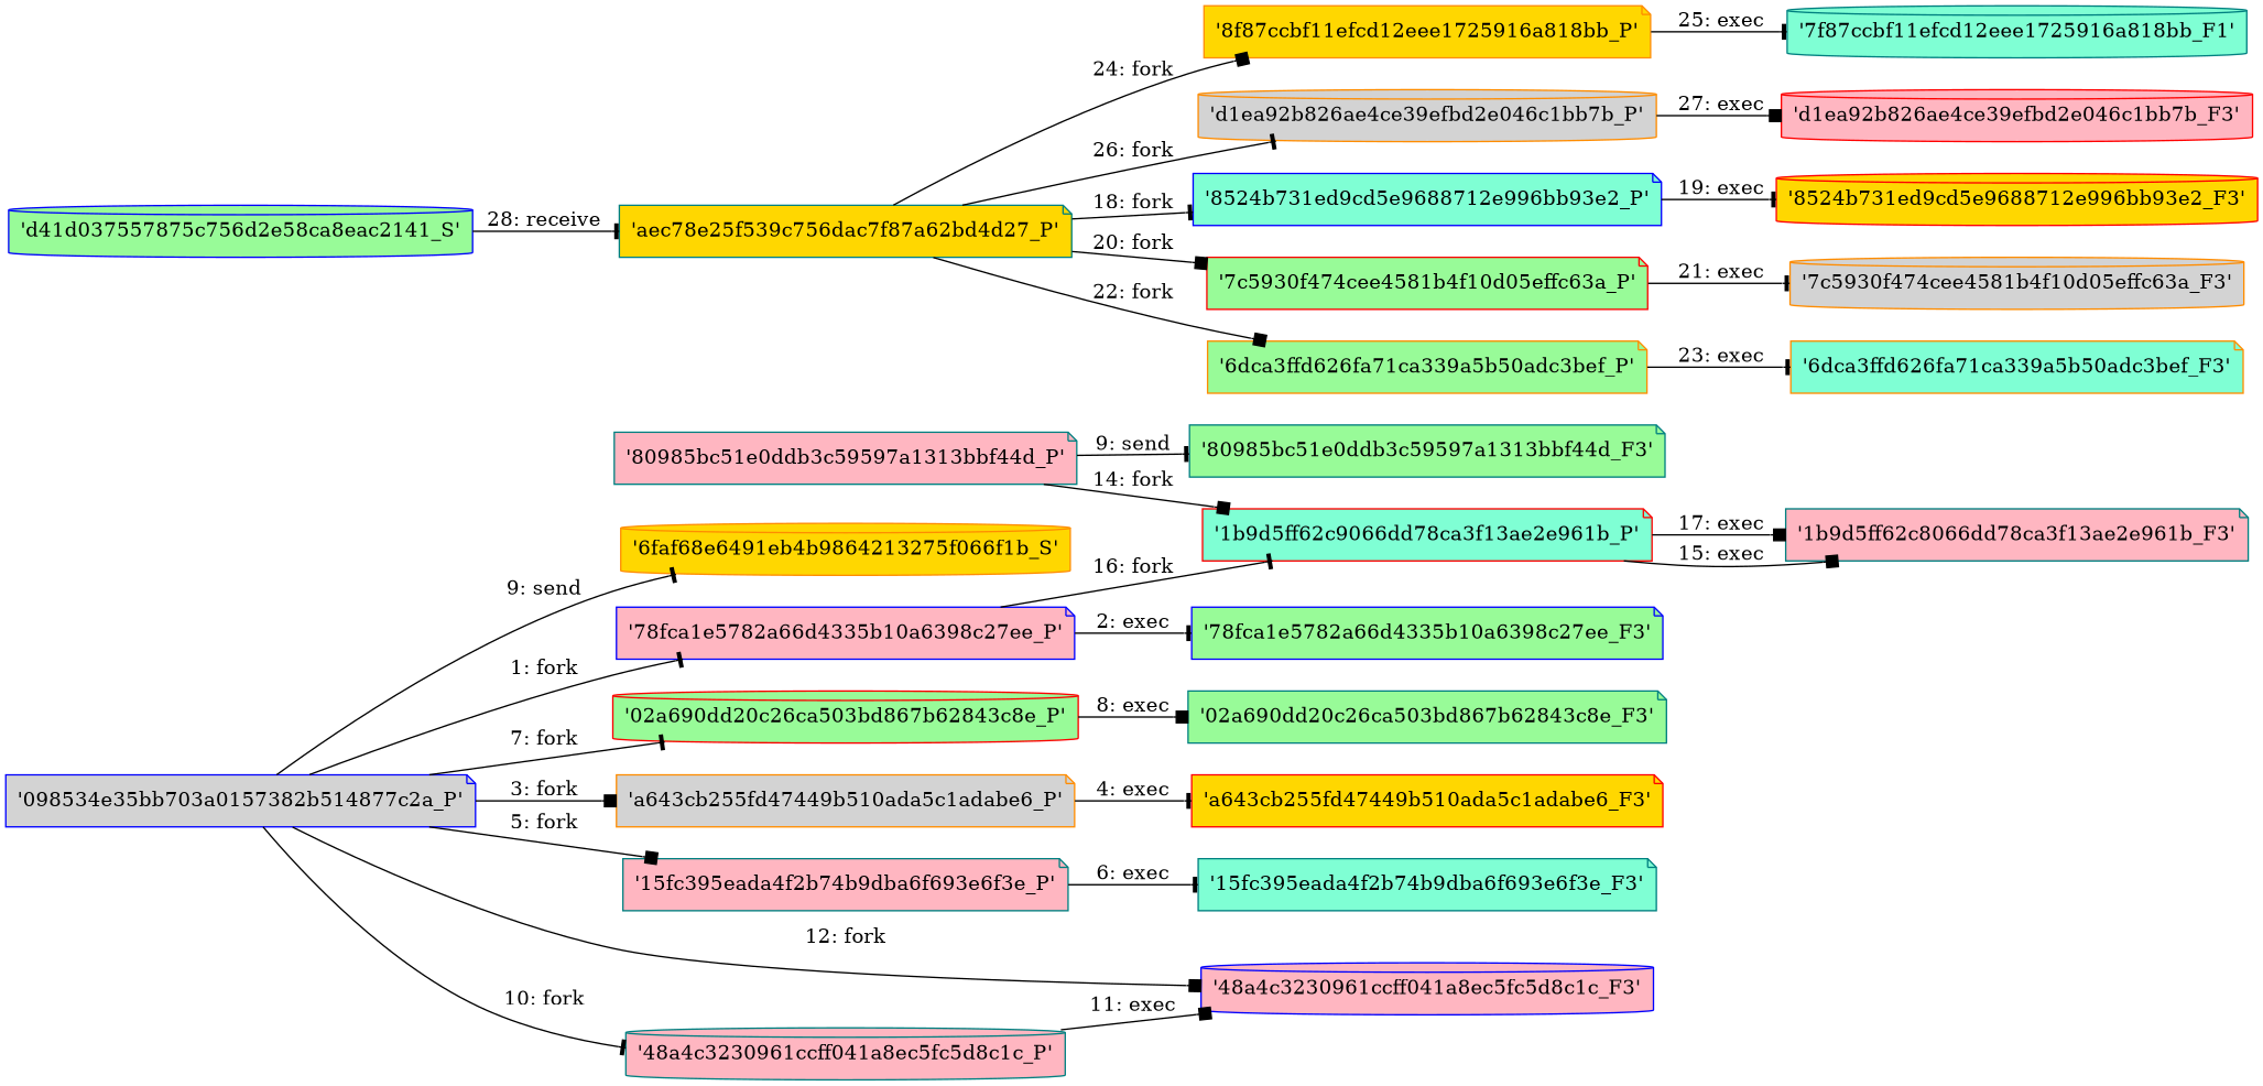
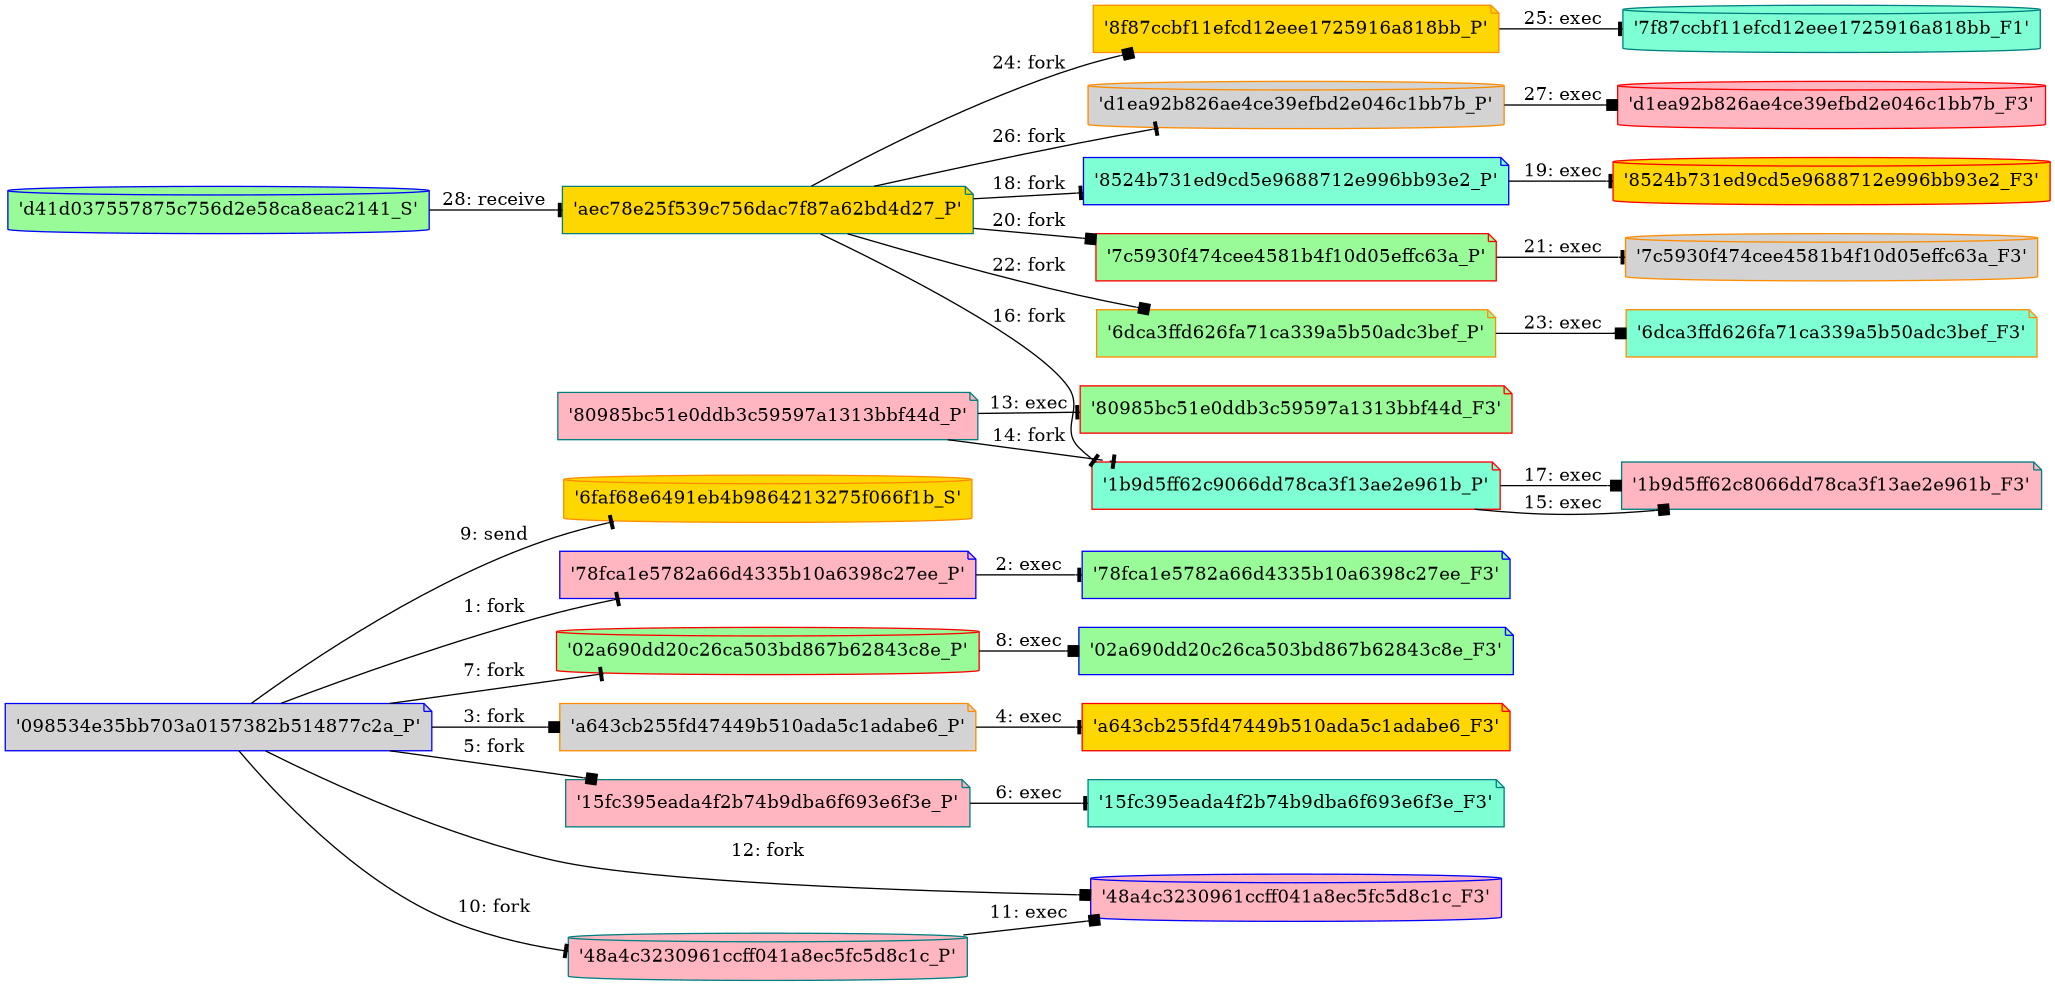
  digraph {
    engine=neato
    fixedsize=false
    fontsize=10
    nodesep=0.3
    rankdir=LR
    ranksep=0
    splines=true
    node [color=teal fillcolor=lightpink node_type=Process shape=note style=filled]
    edge [arrowhead=tee]
    "'098534e35bb703a0157382b514877c2a_P'" [color=blue fillcolor=lightgrey]
    "'78fca1e5782a66d4335b10a6398c27ee_P'" [color=blue]
    "'a643cb255fd47449b510ada5c1adabe6_P'" [color=darkorange fillcolor=lightgrey]
    "'15fc395eada4f2b74b9dba6f693e6f3e_P'"
    "'02a690dd20c26ca503bd867b62843c8e_P'" [color=red fillcolor=palegreen shape=cylinder]
    "'6faf68e6491eb4b9864213275f066f1b_S'" [color=darkorange fillcolor=gold node_type=Socket shape=cylinder]
    "'48a4c3230961ccff041a8ec5fc5d8c1c_P'" [shape=cylinder]
    "'48a4c3230961ccff041a8ec5fc5d8c1c_F3'" [color=blue node_type=File shape=cylinder]
    "'78fca1e5782a66d4335b10a6398c27ee_F3'" [color=blue fillcolor=palegreen node_type=File]
    "'a643cb255fd47449b510ada5c1adabe6_F3'" [color=red fillcolor=gold node_type=File]
    "'15fc395eada4f2b74b9dba6f693e6f3e_F3'" [fillcolor=aquamarine node_type=File]
-   "'02a690dd20c26ca503bd867b62843c8e_F3'" [fillcolor=palegreen node_type=File]
-   "'80985bc51e0ddb3c59597a1313bbf44d_F3'" [fillcolor=palegreen node_type=File]
+   "'02a690dd20c26ca503bd867b62843c8e_F3'" [color=blue fillcolor=palegreen node_type=File]
+   "'80985bc51e0ddb3c59597a1313bbf44d_F3'" [color=red fillcolor=palegreen node_type=File]
    "'80985bc51e0ddb3c59597a1313bbf44d_P'"
    n15 [color=red fillcolor=aquamarine label="'1b9d5ff62c9066dd78ca3f13ae2e961b_P'"]
    "'1b9d5ff62c8066dd78ca3f13ae2e961b_F3'" [node_type=File]
    "'aec78e25f539c756dac7f87a62bd4d27_P'" [fillcolor=gold]
    "'8524b731ed9cd5e9688712e996bb93e2_P'" [color=blue fillcolor=aquamarine]
    "'7c5930f474cee4581b4f10d05effc63a_P'" [color=red fillcolor=palegreen]
    "'6dca3ffd626fa71ca339a5b50adc3bef_P'" [color=darkorange fillcolor=palegreen]
    "'8f87ccbf11efcd12eee1725916a818bb_P'" [color=darkorange fillcolor=gold]
    "'d1ea92b826ae4ce39efbd2e046c1bb7b_P'" [color=darkorange fillcolor=lightgrey shape=cylinder]
    "'8524b731ed9cd5e9688712e996bb93e2_F3'" [color=red fillcolor=gold node_type=File shape=cylinder]
    "'7c5930f474cee4581b4f10d05effc63a_F3'" [color=darkorange fillcolor=lightgrey node_type=File shape=cylinder]
    "'6dca3ffd626fa71ca339a5b50adc3bef_F3'" [color=darkorange fillcolor=aquamarine node_type=File]
    n26 [fillcolor=aquamarine label="'7f87ccbf11efcd12eee1725916a818bb_F1'" node_type=File shape=cylinder]
    "'d1ea92b826ae4ce39efbd2e046c1bb7b_F3'" [color=red node_type=File shape=cylinder]
    "'d41d037557875c756d2e58ca8eac2141_S'" [color=blue fillcolor=palegreen node_type=Socket shape=cylinder]
    "'098534e35bb703a0157382b514877c2a_P'" -> "'78fca1e5782a66d4335b10a6398c27ee_P'" [label="1: fork"]
    "'098534e35bb703a0157382b514877c2a_P'" -> "'a643cb255fd47449b510ada5c1adabe6_P'" [arrowhead=box label="3: fork"]
    "'098534e35bb703a0157382b514877c2a_P'" -> "'15fc395eada4f2b74b9dba6f693e6f3e_P'" [arrowhead=box label="5: fork"]
    "'098534e35bb703a0157382b514877c2a_P'" -> "'02a690dd20c26ca503bd867b62843c8e_P'" [label="7: fork"]
    "'098534e35bb703a0157382b514877c2a_P'" -> "'6faf68e6491eb4b9864213275f066f1b_S'" [label="9: send"]
    "'098534e35bb703a0157382b514877c2a_P'" -> "'48a4c3230961ccff041a8ec5fc5d8c1c_P'" [label="10: fork"]
    "'098534e35bb703a0157382b514877c2a_P'" -> "'48a4c3230961ccff041a8ec5fc5d8c1c_F3'" [arrowhead=box label="12: fork"]
    "'78fca1e5782a66d4335b10a6398c27ee_P'" -> "'78fca1e5782a66d4335b10a6398c27ee_F3'" [label="2: exec"]
    "'a643cb255fd47449b510ada5c1adabe6_P'" -> "'a643cb255fd47449b510ada5c1adabe6_F3'" [label="4: exec"]
    "'15fc395eada4f2b74b9dba6f693e6f3e_P'" -> "'15fc395eada4f2b74b9dba6f693e6f3e_F3'" [label="6: exec"]
    "'02a690dd20c26ca503bd867b62843c8e_P'" -> "'02a690dd20c26ca503bd867b62843c8e_F3'" [arrowhead=box label="8: exec"]
    "'48a4c3230961ccff041a8ec5fc5d8c1c_P'" -> "'48a4c3230961ccff041a8ec5fc5d8c1c_F3'" [arrowhead=box label="11: exec"]
-   "'80985bc51e0ddb3c59597a1313bbf44d_P'" -> "'80985bc51e0ddb3c59597a1313bbf44d_F3'" [label="9: send"]
-   "'80985bc51e0ddb3c59597a1313bbf44d_P'" -> n15 [arrowhead=box label="14: fork"]
+   "'80985bc51e0ddb3c59597a1313bbf44d_P'" -> "'80985bc51e0ddb3c59597a1313bbf44d_F3'" [label="13: exec"]
+   "'80985bc51e0ddb3c59597a1313bbf44d_P'" -> n15 [label="14: fork"]
    n15 -> "'1b9d5ff62c8066dd78ca3f13ae2e961b_F3'" [arrowhead=box label="15: exec"]
    n15 -> "'1b9d5ff62c8066dd78ca3f13ae2e961b_F3'" [arrowhead=box label="17: exec"]
-   "'78fca1e5782a66d4335b10a6398c27ee_P'" -> n15 [label="16: fork"]
+   "'aec78e25f539c756dac7f87a62bd4d27_P'" -> n15 [label="16: fork"]
    "'aec78e25f539c756dac7f87a62bd4d27_P'" -> "'8524b731ed9cd5e9688712e996bb93e2_P'" [label="18: fork"]
    "'aec78e25f539c756dac7f87a62bd4d27_P'" -> "'7c5930f474cee4581b4f10d05effc63a_P'" [arrowhead=box label="20: fork"]
    "'aec78e25f539c756dac7f87a62bd4d27_P'" -> "'6dca3ffd626fa71ca339a5b50adc3bef_P'" [arrowhead=box label="22: fork"]
    "'aec78e25f539c756dac7f87a62bd4d27_P'" -> "'8f87ccbf11efcd12eee1725916a818bb_P'" [arrowhead=box label="24: fork"]
    "'aec78e25f539c756dac7f87a62bd4d27_P'" -> "'d1ea92b826ae4ce39efbd2e046c1bb7b_P'" [label="26: fork"]
    "'8524b731ed9cd5e9688712e996bb93e2_P'" -> "'8524b731ed9cd5e9688712e996bb93e2_F3'" [label="19: exec"]
    "'7c5930f474cee4581b4f10d05effc63a_P'" -> "'7c5930f474cee4581b4f10d05effc63a_F3'" [label="21: exec"]
-   "'6dca3ffd626fa71ca339a5b50adc3bef_P'" -> "'6dca3ffd626fa71ca339a5b50adc3bef_F3'" [label="23: exec"]
+   "'6dca3ffd626fa71ca339a5b50adc3bef_P'" -> "'6dca3ffd626fa71ca339a5b50adc3bef_F3'" [arrowhead=box label="23: exec"]
    "'8f87ccbf11efcd12eee1725916a818bb_P'" -> n26 [label="25: exec"]
    "'d1ea92b826ae4ce39efbd2e046c1bb7b_P'" -> "'d1ea92b826ae4ce39efbd2e046c1bb7b_F3'" [arrowhead=box label="27: exec"]
    "'d41d037557875c756d2e58ca8eac2141_S'" -> "'aec78e25f539c756dac7f87a62bd4d27_P'" [label="28: receive"]
  }
